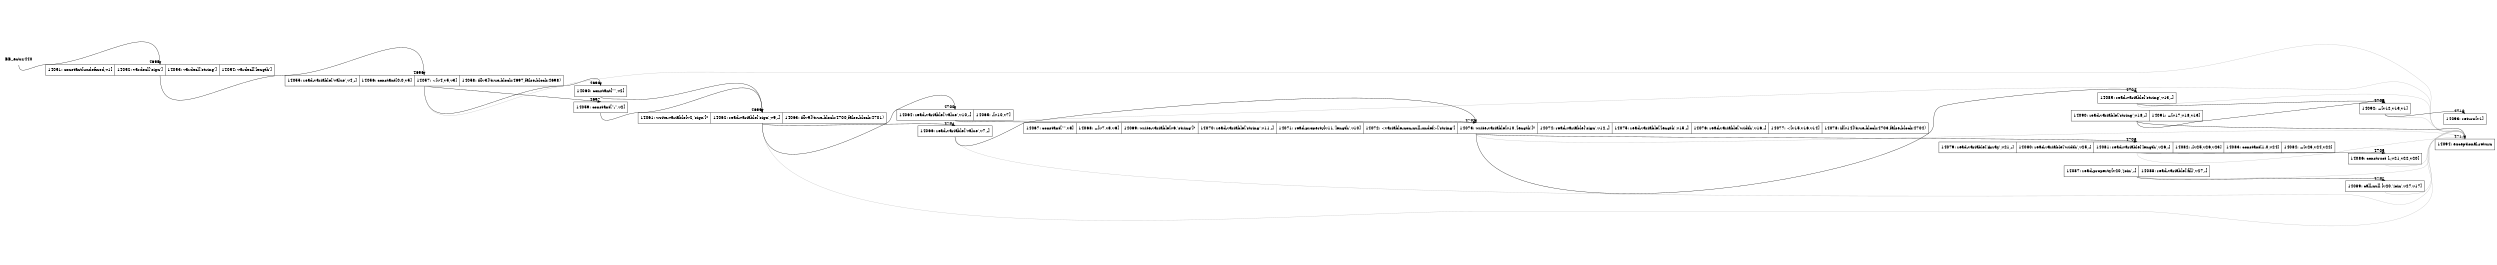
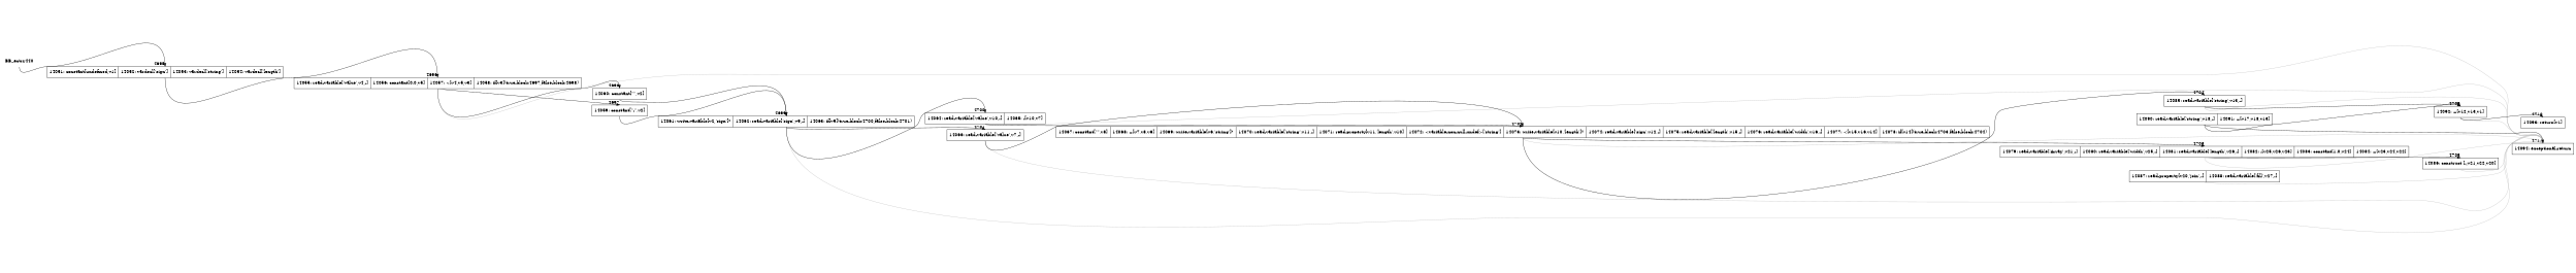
  digraph {
    rankdir=LR
    node [shape=record]
    edge [headport=n tailport=s]
    BB_entry440 [shape=none]
    n2 [label="{14051: constant[undefined,v1]|14052: vardecl['sign']|14053: vardecl['string']|14054: vardecl['length']}"]
    n3 [label="{14055: read-variable['value',v4,-]|14056: constant[0.0,v5]|14057: \<[v4,v5,v3]|14058: if[v3](true-block:4697,false-block:4698)}"]
    n4 [label="{14059: constant[\"-\",v2]}"]
    n5 [label="{14060: constant[\"\",v2]}"]
    n6 [label="{14094: exceptional-return}"]
    n7 [label="{14061: write-variable[v2,'sign']*|14062: read-variable['sign',v9,-]|14063: if[v9](true-block:4700,false-block:4701)}"]
    n8 [label="{14064: read-variable['value',v10,-]|14065: -[v10,v7]}"]
    n9 [label="{14066: read-variable['value',v7,-]}"]
    n10 [label="{14067: constant[\"\",v8]|14068: +[v7,v8,v6]|14069: write-variable[v6,'string']*|14070: read-variable['string',v11,-]|14071: read-property[v11,'length',v10]|14072: \<variable-non-null-undef\>['string']|14073: write-variable[v10,'length']*|14074: read-variable['sign',v12,-]|14075: read-variable['length',v15,-]|14076: read-variable['width',v16,-]|14077: \<[v15,v16,v14]|14078: if[v14](true-block:4703,false-block:4704)}"]
    n11 [label="{14079: read-variable['Array',v21,-]|14080: read-variable['width',v25,-]|14081: read-variable['length',v26,-]|14082: -[v25,v26,v23]|14083: constant[1.0,v24]|14084: +[v23,v24,v22]}"]
    n12 [label="{14085: read-variable['string',v13,-]}"]
    n13 [label="{14086: construct [-,v21,v22,v20]}"]
    n14 [label="{14092: +[v12,v13,v1]}"]
    n15 [label="{14093: return[v1]}"]
    n16 [label="{14087: read-property[v20,'join',-]|14088: read-variable['fill',v27,-]}"]
-   n17 [label="{14089: call-null [v20,'join',v27,v17]}"]
    n18 [label="{14090: read-variable['string',v18,-]|14091: +[v17,v18,v13]}"]
    BB_entry440 -> n2 [headlabel="    4695"]
    n2 -> n3 [headlabel="      4696"]
    n3 -> n4 [headlabel="      4697"]
    n3 -> n5 [headlabel="      4698"]
    n3 -> n6 [color=gray headlabel="      4711"]
    n4 -> n7 [headlabel="      4699"]
    n5 -> n7
    n7 -> n6 [color=gray]
    n7 -> n8 [headlabel="      4700"]
    n7 -> n9 [headlabel="      4701"]
    n8 -> n6 [color=gray]
    n8 -> n10 [headlabel="      4702"]
    n9 -> n6 [color=gray]
    n9 -> n10
    n10 -> n6 [color=gray]
    n10 -> n11 [headlabel="      4703"]
    n10 -> n12 [headlabel="      4704"]
    n11 -> n6 [color=gray]
    n11 -> n13 [headlabel="      4705"]
    n12 -> n6 [color=gray]
    n12 -> n14 [headlabel="      4709"]
    n13 -> n6 [color=gray]
    n14 -> n6 [color=gray]
    n14 -> n15 [headlabel="      4710"]
    n16 -> n6 [color=gray]
-   n16 -> n17 [headlabel="      4707"]
-   n17 -> n6 [color=gray]
    n18 -> n6 [color=black]
    n18 -> n14
  }
